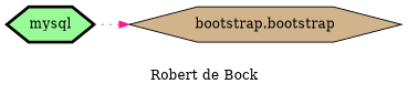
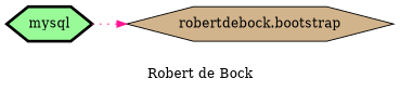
  digraph {
    label="Robert de Bock"
    rankdir=LR
    node [style=filled shape=hexagon]
    mysql [fillcolor=palegreen penwidth=3]
-   "robertdebock.bootstrap" [fillcolor=tan label="bootstrap.bootstrap"]
+   "robertdebock.bootstrap" [fillcolor=tan]
    mysql -> "robertdebock.bootstrap" [color=deeppink style=dotted]
  }
